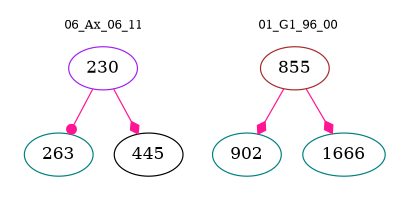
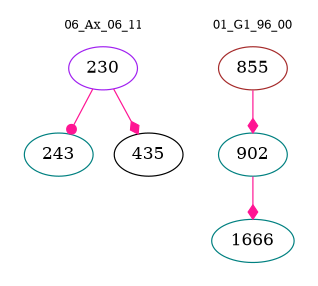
  digraph {
    fontname="DejaVu Serif"
    node [color=teal fontname="DejaVu Serif"]
    edge [arrowhead=diamond color=deeppink fontname="DejaVu Serif"]
    n1 [color=purple label=230]
-   n2 [label=263]
-   n3 [color=black label=445]
+   n2 [label=243]
+   n3 [color=black label=435]
    n4 [color=brown label=855]
    n5 [label=902]
    n6 [label=1666]
    subgraph cluster_1 {
      color=white
      fontsize=10
      label="06_Ax_06_11"
      n1
      n2
      n3
    }
    subgraph cluster_2 {
      color=white
      fontsize=10
      label="01_G1_96_00"
      n4
      n5
      n6
    }
    n1 -> n2 [arrowhead=dot]
    n1 -> n3
    n4 -> n5
-   n4 -> n6
+   n5 -> n6
  }
